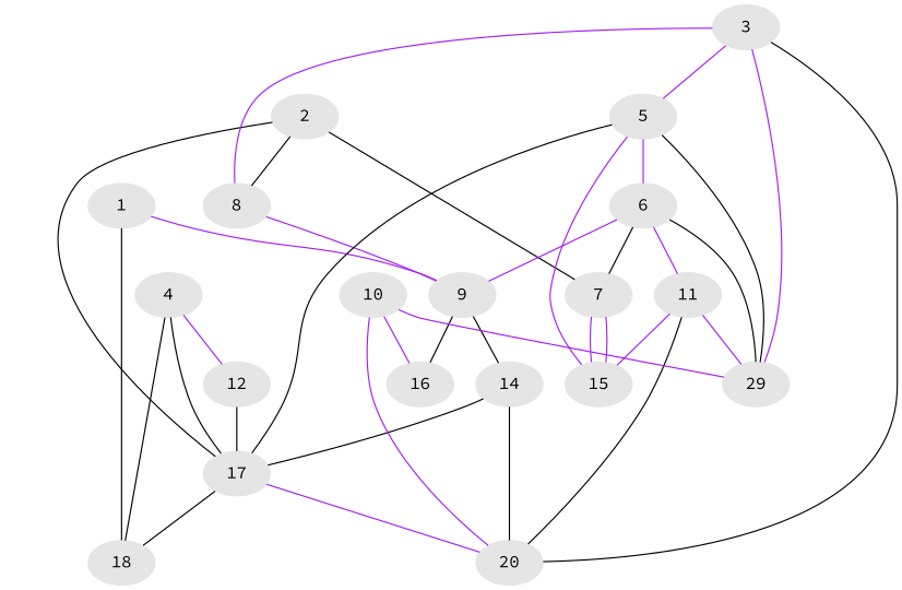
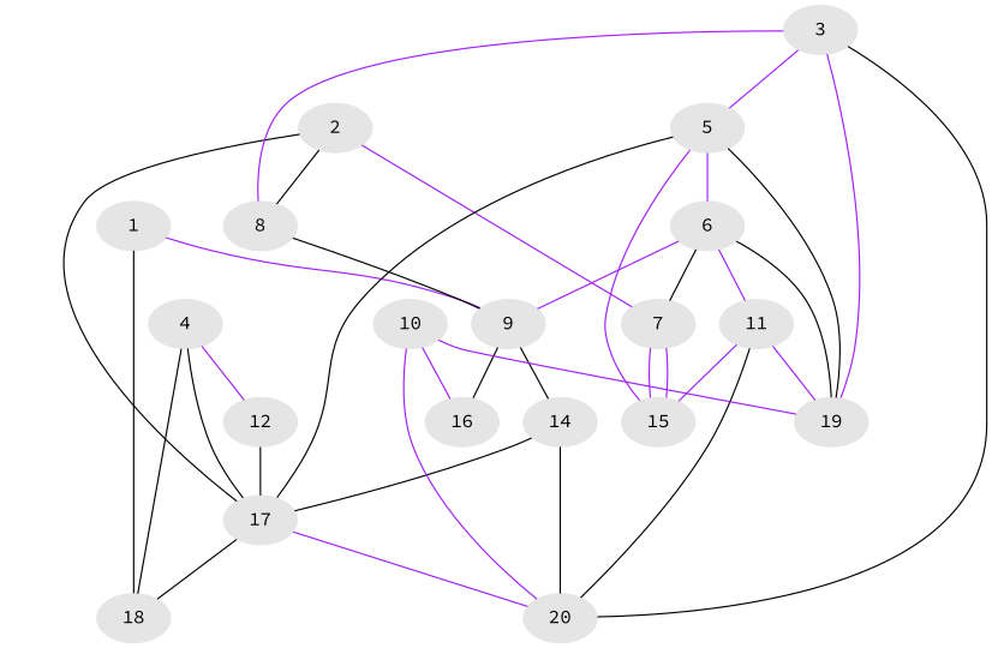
  graph {
    fontname="Source Code Pro"
    node [color=gray90 fontname="Source Code Pro" style=filled]
    edge [color=purple fontname="Source Code Pro"]
    1
    9
    18
    14
    16
    2
    7
    8
    17
    15
    20
    3
    5
-   19 [label=29]
+   19
    6
    4
    12
    11
    10
    1 -- 9
    1 -- 18 [color=black]
    9 -- 14 [color=black]
    9 -- 16 [color=black]
    14 -- 17 [color=black]
    14 -- 20 [color=black]
-   2 -- 7 [color=black]
+   2 -- 7
    2 -- 8 [color=black]
    2 -- 17 [color=black]
    7 -- 15
    7 -- 15
-   8 -- 9
+   8 -- 9 [color=black]
    17 -- 18 [color=black]
    17 -- 20
    3 -- 8
    3 -- 20 [color=black]
    3 -- 5
    3 -- 19
    5 -- 17 [color=black]
    5 -- 15
    5 -- 19 [color=black]
    5 -- 6
    6 -- 9
    6 -- 7 [color=black]
    6 -- 19 [color=black]
    6 -- 11
    4 -- 18 [color=black]
    4 -- 17 [color=black]
    4 -- 12
    12 -- 17 [color=black]
    11 -- 15
    11 -- 20 [color=black]
    11 -- 19
    10 -- 16
    10 -- 20
    10 -- 19
  }
